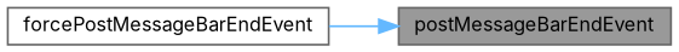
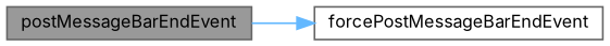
  digraph {
    rankdir=RL
    fontname=Inter
    node [fontname=Inter fontsize=10 shape=box style=filled]
    n1 [color=gray40 fillcolor=grey60 fontcolor=black height=0.2 label=postMessageBarEndEvent width=0.4]
    n2 [color=grey40 fillcolor=white height=0.2 label=forcePostMessageBarEndEvent width=0.4]
-   n1 -> n2 [color=steelblue1 dir=back fontname=Inter fontsize=10 labelfontname=Helvetica labelfontsize=10 style=solid]
+   n2 -> n1 [color=steelblue1 dir=back fontname=Inter fontsize=10 labelfontname=Helvetica labelfontsize=10 style=solid]
  }
